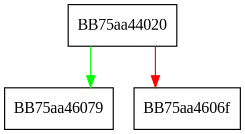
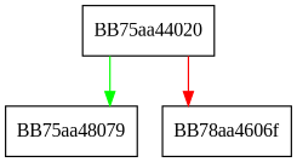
  digraph {
    fontname="Liberation Serif"
    splines=ortho
    node [fontname="Liberation Serif" shape=box]
    edge [fontname="Liberation Serif"]
    n1 [label=BB75aa44020]
-   BB75aa46079
-   BB75aa4606f
+   BB75aa46079 [label=BB75aa48079]
+   BB75aa4606f [label=BB78aa4606f]
    n1 -> BB75aa46079 [color=green]
    n1 -> BB75aa4606f [color=red]
  }
